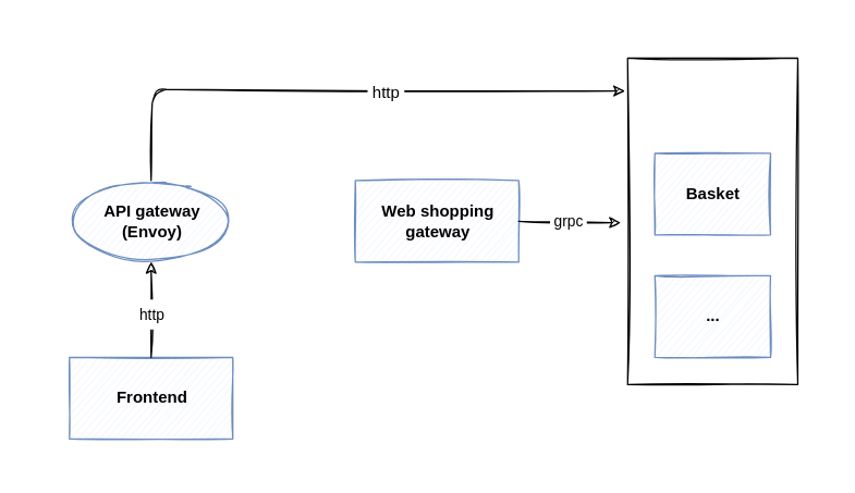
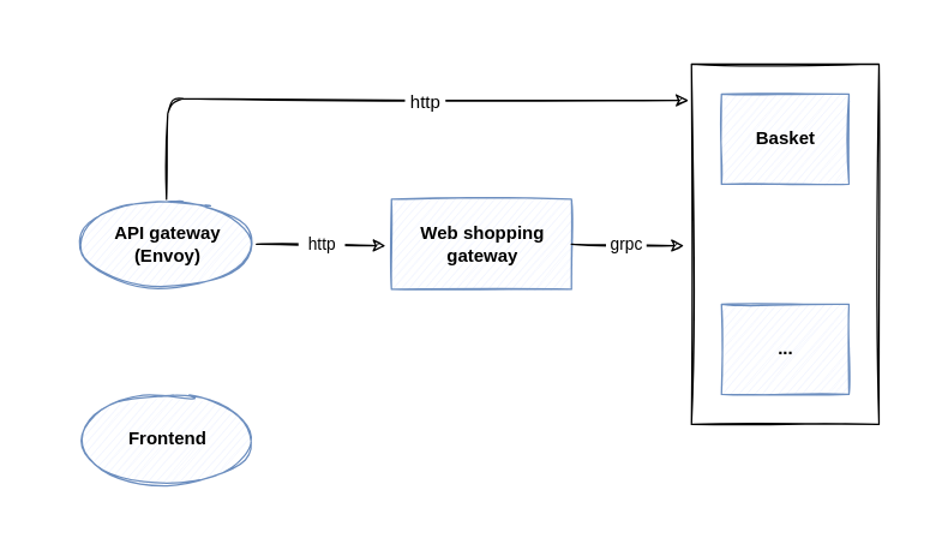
  <mxCell id="0" />
  <mxCell id="1" parent="0" />
  <mxCell id="2" value="" style="rounded=0;whiteSpace=wrap;html=1;fontSize=13;strokeColor=none;" vertex="1" parent="1"><mxGeometry x="20.5" y="20" width="585" height="320" as="geometry" /></mxCell>
  <mxCell id="3" value="" style="rounded=0;whiteSpace=wrap;html=1;sketch=1;" vertex="1" parent="1"><mxGeometry x="460.5" y="42" width="125" height="240" as="geometry" /></mxCell>
  <mxCell id="4" value="API gateway&lt;br&gt;(Envoy)" style="ellipse;html=1;sketch=1;strokeColor=#6c8ebf;fontStyle=1;labelBackgroundColor=none;fillColor=#F0F4FF;" vertex="1" parent="1"><mxGeometry x="50.5" y="132" width="120" height="60" as="geometry" /></mxCell>
- <mxCell id="5" value="Basket" style="html=1;sketch=1;strokeColor=#6c8ebf;fontStyle=1;labelBackgroundColor=none;fillColor=#F0F4FF;" vertex="1" parent="1"><mxGeometry x="480.5" y="112" width="85" height="60" as="geometry" /></mxCell>
+ <mxCell id="5" value="Basket" style="html=1;sketch=1;strokeColor=#6c8ebf;fontStyle=1;labelBackgroundColor=none;fillColor=#F0F4FF;" vertex="1" parent="1"><mxGeometry x="480.5" y="62" width="85" height="60" as="geometry" /></mxCell>
  <mxCell id="6" value="..." style="html=1;sketch=1;strokeColor=#6c8ebf;fontStyle=1;labelBackgroundColor=none;fillColor=#F0F4FF;" vertex="1" parent="1"><mxGeometry x="480.5" y="202" width="85" height="60" as="geometry" /></mxCell>
  <mxCell id="7" value="Web shopping &lt;br&gt;gateway" style="html=1;sketch=1;strokeColor=#6c8ebf;fontStyle=1;labelBackgroundColor=none;fillColor=#F0F4FF;" vertex="1" parent="1"><mxGeometry x="260.5" y="132" width="120" height="60" as="geometry" /></mxCell>
- <mxCell id="8" value="Frontend" style="html=1;sketch=1;strokeColor=#6c8ebf;fontStyle=1;labelBackgroundColor=none;fillColor=#F0F4FF;" vertex="1" parent="1"><mxGeometry x="50.5" y="262" width="120" height="60" as="geometry" /></mxCell>
- <mxCell id="9" value="" style="endArrow=classic;html=1;exitX=0.5;exitY=0;exitDx=0;exitDy=0;entryX=0.5;entryY=1;entryDx=0;entryDy=0;sketch=1;" edge="1" source="8" target="4" parent="1"><mxGeometry width="50" height="50" relative="1" as="geometry"><mxPoint x="-9.5" y="422" as="sourcePoint" /><mxPoint x="40.5" y="372" as="targetPoint" /></mxGeometry></mxCell>
- <mxCell id="10" value="&lt;p style=&quot;line-height: 0%&quot;&gt;http&lt;/p&gt;" style="edgeLabel;html=1;align=center;verticalAlign=middle;resizable=0;points=[];" vertex="1" connectable="0" parent="9"><mxGeometry x="-0.067" y="3" relative="1" as="geometry"><mxPoint x="3" as="offset" /></mxGeometry></mxCell>
+ <mxCell id="8" value="Frontend" style="ellipse;html=1;sketch=1;strokeColor=#6c8ebf;fontStyle=1;labelBackgroundColor=none;fillColor=#F0F4FF;" vertex="1" parent="1"><mxGeometry x="50.5" y="262" width="120" height="60" as="geometry" /></mxCell>
  <mxCell id="11" value="" style="endArrow=classic;html=1;exitX=1;exitY=0.5;exitDx=0;exitDy=0;sketch=1;" edge="1" parent="1" source="7"><mxGeometry width="50" height="50" relative="1" as="geometry"><mxPoint x="100.5" y="-208" as="sourcePoint" /><mxPoint x="455.5" y="163" as="targetPoint" /></mxGeometry></mxCell>
  <mxCell id="12" value="&lt;p style=&quot;line-height: 100%&quot;&gt;&amp;nbsp;grpc&amp;nbsp;&lt;/p&gt;" style="edgeLabel;html=1;align=center;verticalAlign=middle;resizable=0;points=[];" vertex="1" connectable="0" parent="11"><mxGeometry x="0.029" y="-1" relative="1" as="geometry"><mxPoint x="-3.34" y="-1.52" as="offset" /></mxGeometry></mxCell>
+ <mxCell id="13" value="" style="endArrow=classic;html=1;exitX=1;exitY=0.5;exitDx=0;exitDy=0;entryX=-0.033;entryY=0.517;entryDx=0;entryDy=0;sketch=1;entryPerimeter=0;" edge="1" parent="1" source="4" target="7"><mxGeometry width="50" height="50" relative="1" as="geometry"><mxPoint x="300.5" y="-208" as="sourcePoint" /><mxPoint x="220.5" y="-208" as="targetPoint" /></mxGeometry></mxCell>
+ <mxCell id="14" value="&lt;p style=&quot;line-height: 100%&quot;&gt;&amp;nbsp; http&amp;nbsp;&amp;nbsp;&lt;/p&gt;" style="edgeLabel;html=1;align=center;verticalAlign=middle;resizable=0;points=[];" vertex="1" connectable="0" parent="13"><mxGeometry x="0.086" y="1" relative="1" as="geometry"><mxPoint x="-4.37" y="0.44" as="offset" /></mxGeometry></mxCell>
  <mxCell id="15" value="" style="endArrow=classic;html=1;entryX=-0.015;entryY=0.101;entryDx=0;entryDy=0;exitX=0.5;exitY=0;exitDx=0;exitDy=0;sketch=1;entryPerimeter=0;" edge="1" parent="1" source="4" target="3"><mxGeometry width="50" height="50" relative="1" as="geometry"><mxPoint x="360.5" y="-238" as="sourcePoint" /><mxPoint x="5.5" y="-281.92" as="targetPoint" /><Array as="points"><mxPoint x="111.5" y="65" /></Array></mxGeometry></mxCell>
  <mxCell id="16" value="&lt;font style=&quot;font-size: 12px ; line-height: 100%&quot;&gt;&amp;nbsp;http&amp;nbsp;&lt;/font&gt;" style="edgeLabel;html=1;align=center;verticalAlign=middle;resizable=0;points=[];" vertex="1" connectable="0" parent="15"><mxGeometry x="0.151" y="-2" relative="1" as="geometry"><mxPoint as="offset" /></mxGeometry></mxCell>
